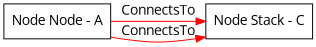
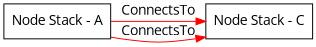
  digraph {
    nodesep=0.3
    rankdir=TB
    ranksep=0.3
    fontname="Open Sans"
    node [color=Black fontname="Open Sans" shape=box]
    edge [color=Red constraint=false fontname="Open Sans"]
-   n1 [label="Node Node - A"]
+   n1 [label="Node Stack - A"]
    n2 [label="Node Stack - C"]
    n1 -> n2 [label=ConnectsTo]
    n1 -> n2 [label=ConnectsTo]
  }
